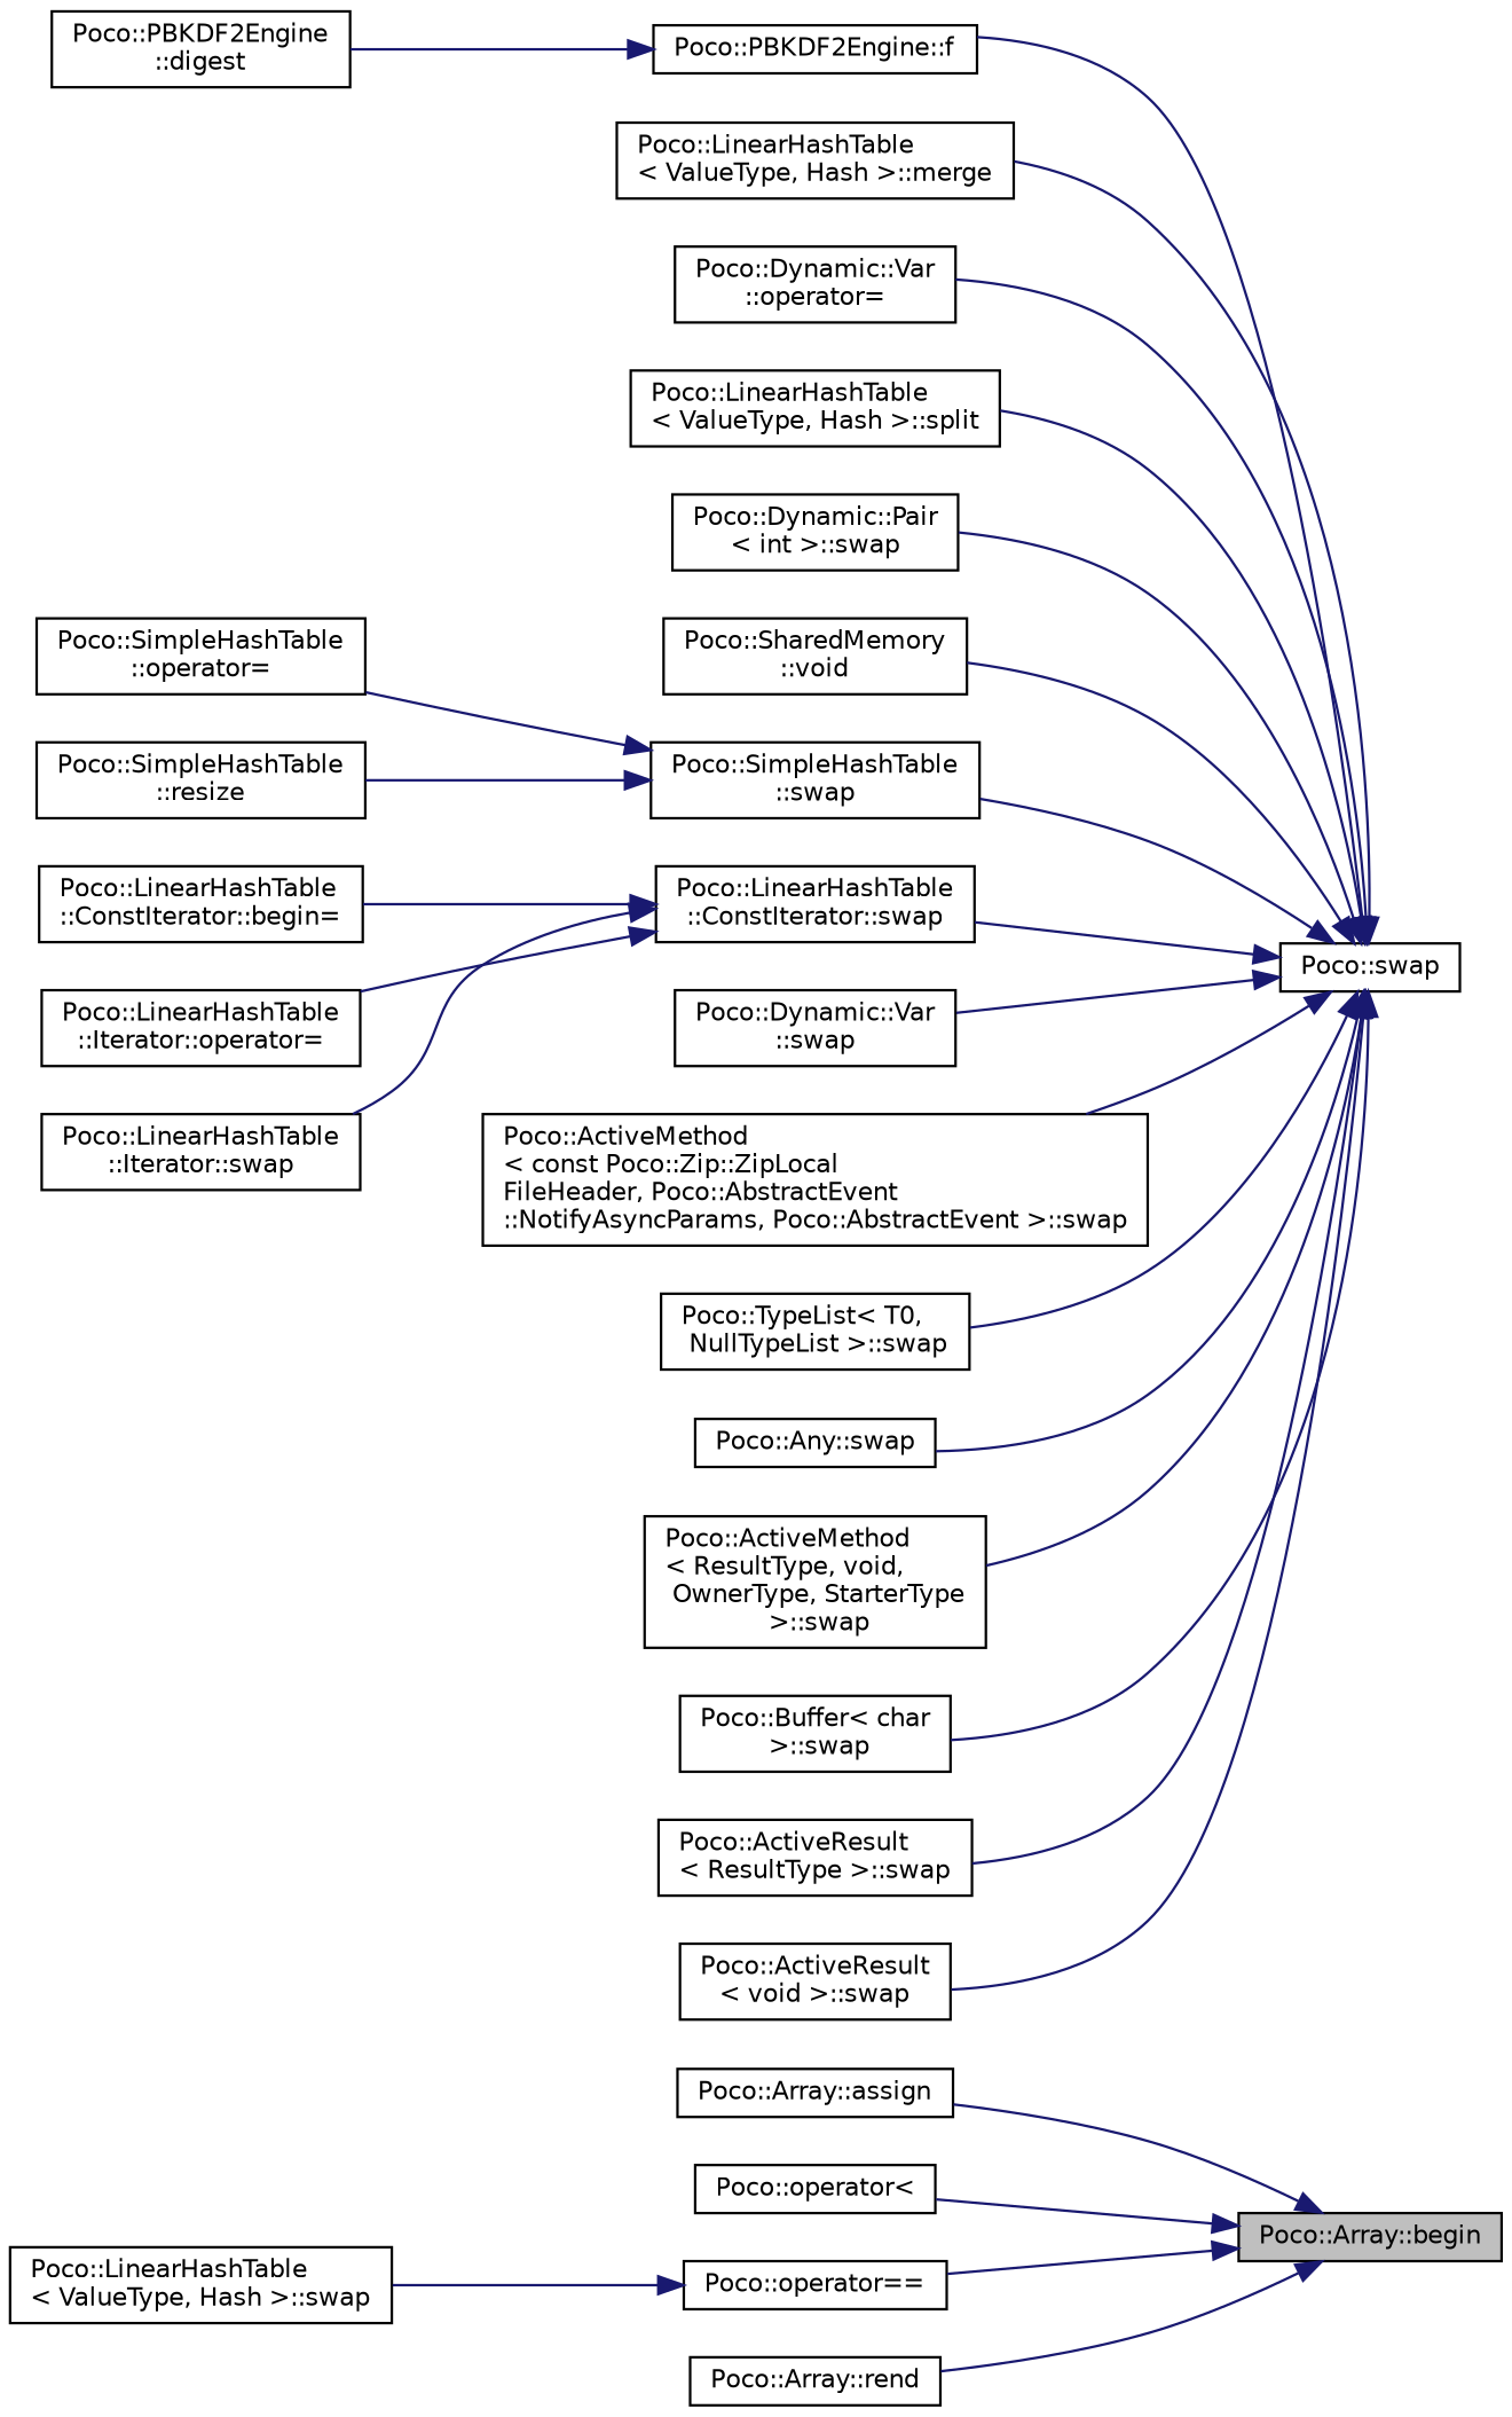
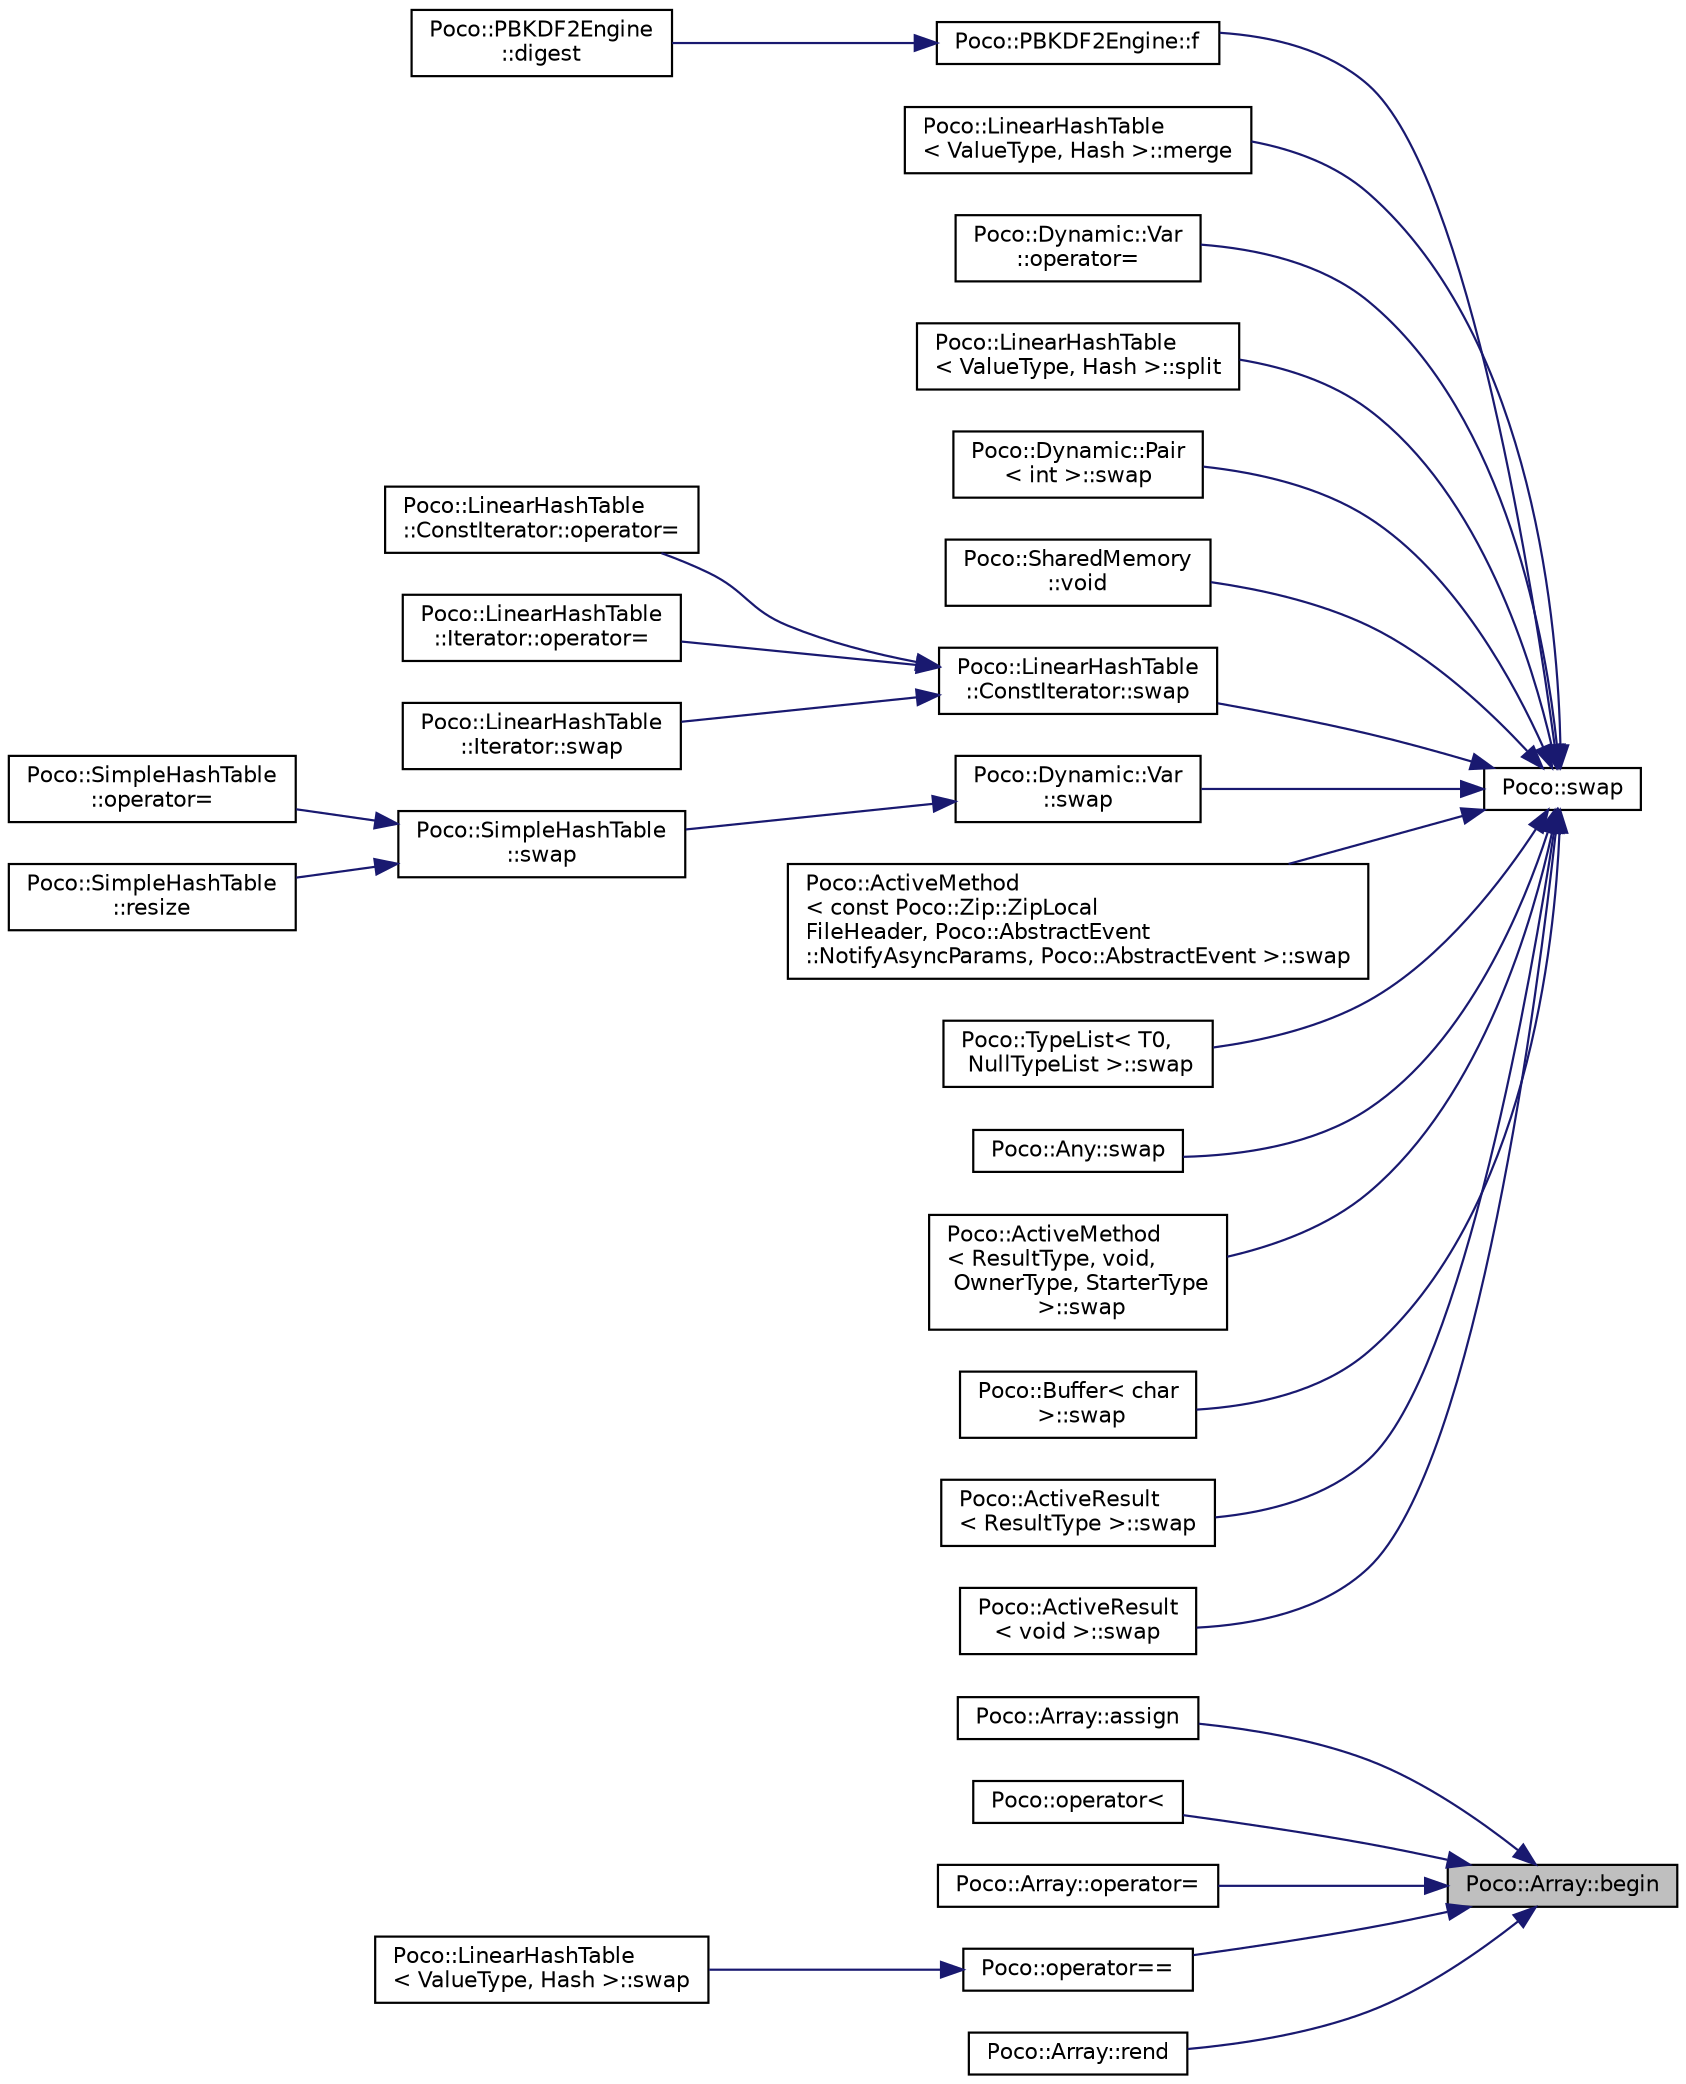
  digraph {
    rankdir=RL
    node [color=black fillcolor=white fontname=Helvetica fontsize=10 shape=record style=filled]
    edge [color=midnightblue dir=back fontname=Helvetica fontsize=10 labelfontname=Helvetica labelfontsize=10 style=solid]
    n1 [fillcolor=grey75 fontcolor=black height=0.2 label="Poco::Array::begin" width=0.4]
    n2 [height=0.2 label="Poco::Array::assign" width=0.4]
    n3 [height=0.2 label="Poco::operator\<" width=0.4]
+   n4 [height=0.2 label="Poco::Array::operator=" width=0.4]
    n5 [height=0.2 label="Poco::operator==" width=0.4]
    n6 [height=0.2 label="Poco::Array::rend" width=0.4]
    n7 [height=0.2 label="Poco::LinearHashTable\l\< ValueType, Hash \>::swap" width=0.4]
    n8 [height=0.2 label="Poco::swap" width=0.4]
    n9 [height=0.2 label="Poco::PBKDF2Engine::f" width=0.4]
    n10 [height=0.2 label="Poco::LinearHashTable\l\< ValueType, Hash \>::merge" width=0.4]
    n11 [height=0.2 label="Poco::Dynamic::Var\l::operator=" width=0.4]
    n12 [height=0.2 label="Poco::LinearHashTable\l\< ValueType, Hash \>::split" width=0.4]
    n13 [height=0.2 label="Poco::Dynamic::Pair\l\< int \>::swap" width=0.4]
    n14 [height=0.2 label="Poco::SharedMemory\l::void" width=0.4]
    n15 [height=0.2 label="Poco::SimpleHashTable\l::swap" width=0.4]
    n16 [height=0.2 label="Poco::LinearHashTable\l::ConstIterator::swap" width=0.4]
    n17 [height=0.2 label="Poco::Dynamic::Var\l::swap" width=0.4]
    n18 [height=0.2 label="Poco::ActiveMethod\l\< const Poco::Zip::ZipLocal\lFileHeader, Poco::AbstractEvent\l::NotifyAsyncParams, Poco::AbstractEvent \>::swap" width=0.4]
    n19 [height=0.2 label="Poco::TypeList\< T0,\l NullTypeList \>::swap" width=0.4]
    n20 [height=0.2 label="Poco::Any::swap" width=0.4]
    n21 [height=0.2 label="Poco::ActiveMethod\l\< ResultType, void,\l OwnerType, StarterType\l \>::swap" width=0.4]
    n22 [height=0.2 label="Poco::Buffer\< char\l \>::swap" width=0.4]
    n23 [height=0.2 label="Poco::ActiveResult\l\< ResultType \>::swap" width=0.4]
    n24 [height=0.2 label="Poco::ActiveResult\l\< void \>::swap" width=0.4]
    n25 [height=0.2 label="Poco::PBKDF2Engine\l::digest" width=0.4]
    n26 [height=0.2 label="Poco::SimpleHashTable\l::operator=" width=0.4]
    n27 [height=0.2 label="Poco::SimpleHashTable\l::resize" width=0.4]
-   n28 [height=0.2 label="Poco::LinearHashTable\l::ConstIterator::begin=" width=0.4]
+   n28 [height=0.2 label="Poco::LinearHashTable\l::ConstIterator::operator=" width=0.4]
    n29 [height=0.2 label="Poco::LinearHashTable\l::Iterator::operator=" width=0.4]
    n30 [height=0.2 label="Poco::LinearHashTable\l::Iterator::swap" width=0.4]
    n1 -> n2
    n1 -> n3
+   n1 -> n4
    n1 -> n5
    n1 -> n6
    n5 -> n7
    n8 -> n9
    n8 -> n10
    n8 -> n11
    n8 -> n12
    n8 -> n13
    n8 -> n14
-   n8 -> n15
+   n17 -> n15
    n8 -> n16
    n8 -> n17
    n8 -> n18
    n8 -> n19
    n8 -> n20
    n8 -> n21
    n8 -> n22
    n8 -> n23
    n8 -> n24
    n9 -> n25
    n15 -> n26
    n15 -> n27
    n16 -> n28
    n16 -> n29
    n16 -> n30
  }
